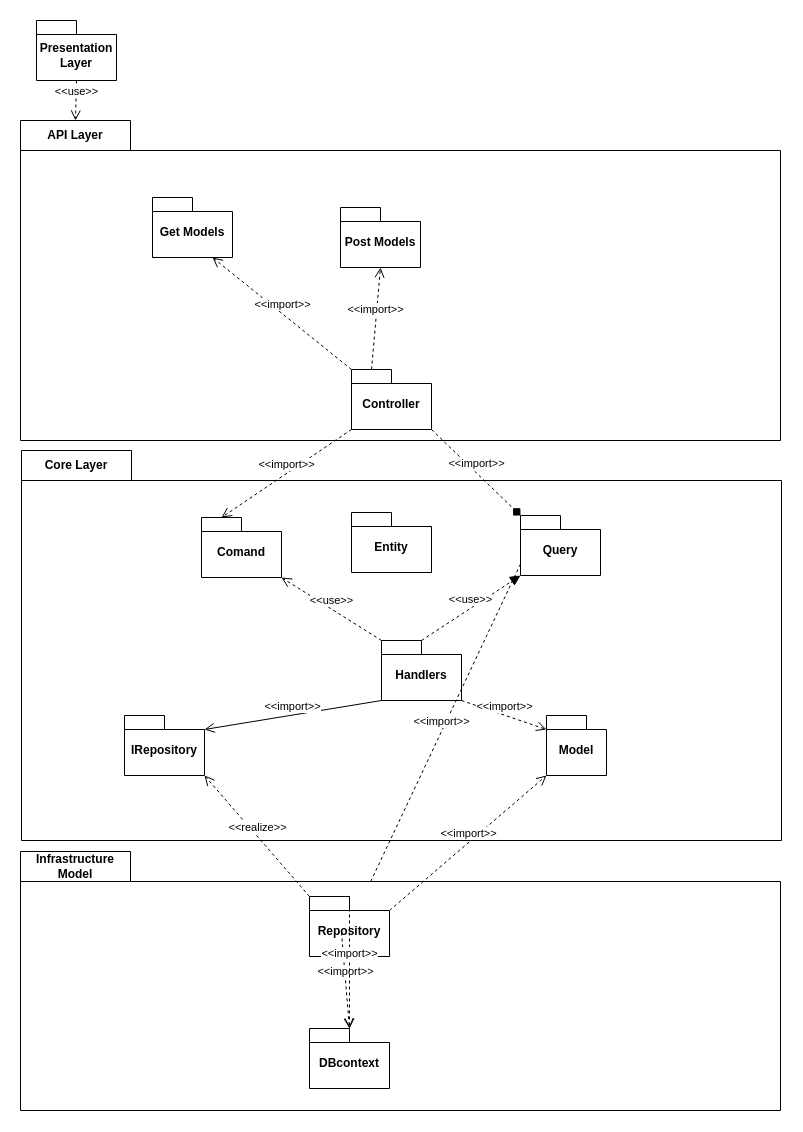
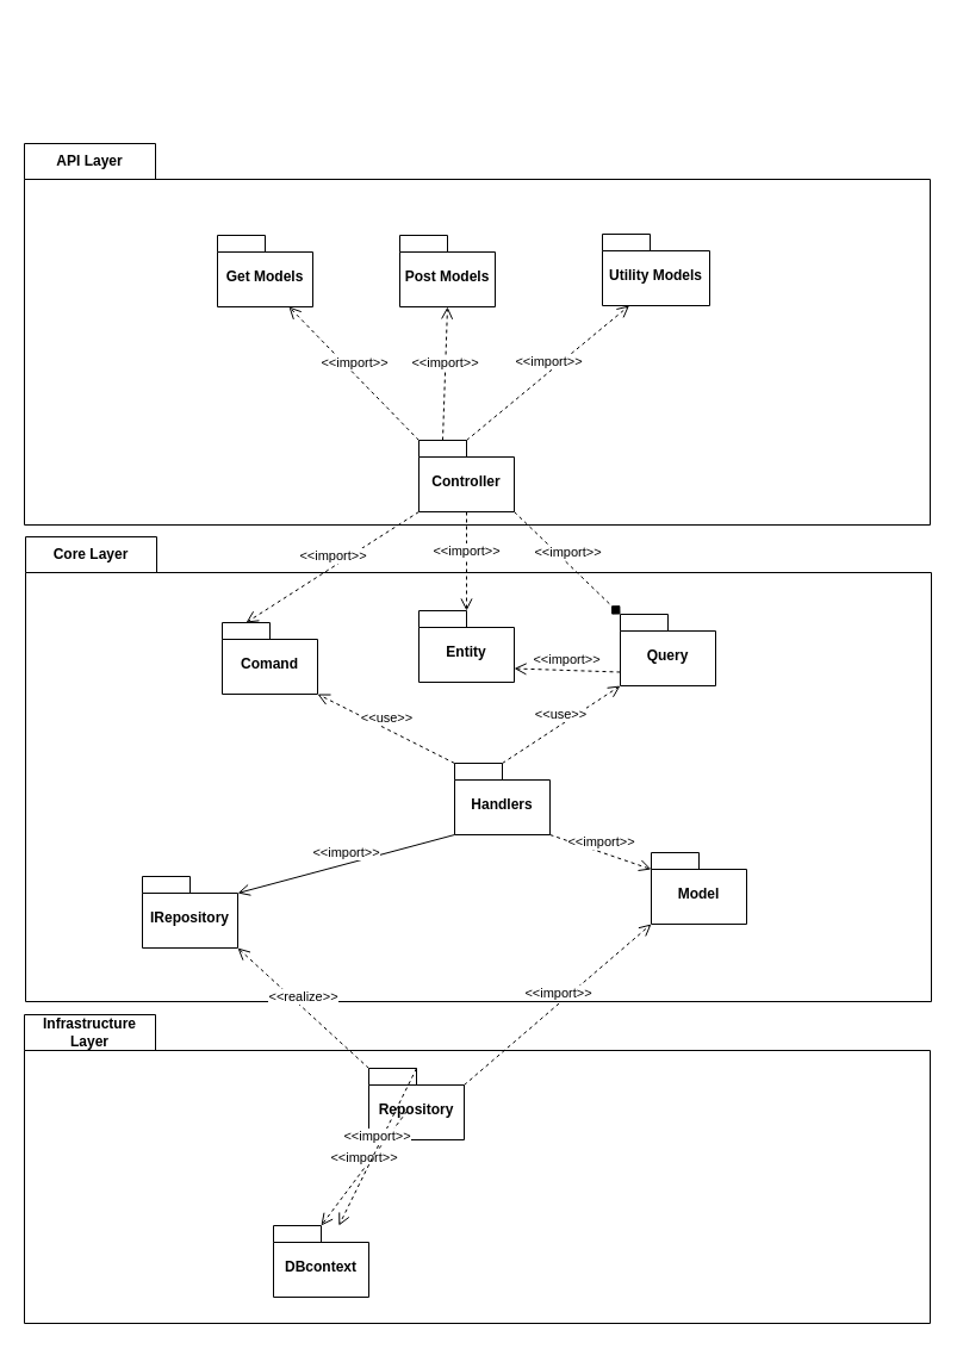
  <mxCell id="0" />
  <mxCell id="1" parent="0" />
  <mxCell id="2" value="Core Layer" style="shape=folder;fontStyle=1;tabWidth=110;tabHeight=30;tabPosition=left;html=1;boundedLbl=1;labelInHeader=1;container=1;collapsible=0;whiteSpace=wrap;" vertex="1" parent="1"><mxGeometry x="21" y="450" width="760" height="390" as="geometry" /></mxCell>
  <mxCell id="3" value="" style="html=1;strokeColor=none;resizeWidth=1;resizeHeight=1;fillColor=none;part=1;connectable=0;allowArrows=0;deletable=0;whiteSpace=wrap;" vertex="1" parent="2"><mxGeometry width="760" height="273" relative="1" as="geometry"><mxPoint y="30" as="offset" /></mxGeometry></mxCell>
  <mxCell id="4" value="Handlers" style="shape=folder;fontStyle=1;spacingTop=10;tabWidth=40;tabHeight=14;tabPosition=left;html=1;whiteSpace=wrap;" parent="2" vertex="1"><mxGeometry x="360" y="190" width="80" height="60" as="geometry" /></mxCell>
  <mxCell id="5" value="&amp;lt;&amp;lt;import&amp;gt;&amp;gt;" style="html=1;verticalAlign=bottom;endArrow=open;dashed=0;endSize=8;curved=0;rounded=0;exitX=0;exitY=0;exitDx=0;exitDy=60;exitPerimeter=0;entryX=0;entryY=0;entryDx=80;entryDy=14;entryPerimeter=0;" parent="1" source="4" target="10" edge="1"><mxGeometry relative="1" as="geometry"><mxPoint x="356" y="800" as="sourcePoint" /><mxPoint x="231" y="892" as="targetPoint" /></mxGeometry></mxCell>
  <mxCell id="6" value="&amp;lt;&amp;lt;import&amp;gt;&amp;gt;" style="html=1;verticalAlign=bottom;endArrow=open;dashed=1;endSize=8;curved=0;rounded=0;exitX=0;exitY=0;exitDx=80;exitDy=60;exitPerimeter=0;entryX=0;entryY=0;entryDx=0;entryDy=14;entryPerimeter=0;" parent="1" source="4" target="11" edge="1"><mxGeometry relative="1" as="geometry"><mxPoint x="368" y="740" as="sourcePoint" /><mxPoint x="296" y="764" as="targetPoint" /></mxGeometry></mxCell>
- <mxCell id="7" value="&amp;lt;&amp;lt;import&amp;gt;&amp;gt;" style="html=1;verticalAlign=bottom;endArrow=open;dashed=1;endSize=8;curved=0;rounded=0;exitX=0;exitY=0;exitDx=0;exitDy=48.5;exitPerimeter=0;" parent="1" source="14" target="29" edge="1"><mxGeometry relative="1" as="geometry"><mxPoint x="456" y="590" as="sourcePoint" /><mxPoint x="366" y="630" as="targetPoint" /></mxGeometry></mxCell>
- <mxCell id="8" value="Comand" style="shape=folder;fontStyle=1;spacingTop=10;tabWidth=40;tabHeight=14;tabPosition=left;html=1;whiteSpace=wrap;" parent="1" vertex="1"><mxGeometry x="201" y="517" width="80" height="60" as="geometry" /></mxCell>
+ <mxCell id="7" value="&amp;lt;&amp;lt;import&amp;gt;&amp;gt;" style="html=1;verticalAlign=bottom;endArrow=open;dashed=1;endSize=8;curved=0;rounded=0;entryX=0;entryY=0;entryDx=80;entryDy=48.5;entryPerimeter=0;exitX=0;exitY=0;exitDx=0;exitDy=48.5;exitPerimeter=0;" parent="1" source="14" target="9" edge="1"><mxGeometry relative="1" as="geometry"><mxPoint x="456" y="590" as="sourcePoint" /><mxPoint x="366" y="630" as="targetPoint" /></mxGeometry></mxCell>
+ <mxCell id="8" value="Comand" style="shape=folder;fontStyle=1;spacingTop=10;tabWidth=40;tabHeight=14;tabPosition=left;html=1;whiteSpace=wrap;" parent="1" vertex="1"><mxGeometry x="186" y="522" width="80" height="60" as="geometry" /></mxCell>
  <mxCell id="9" value="Entity" style="shape=folder;fontStyle=1;spacingTop=10;tabWidth=40;tabHeight=14;tabPosition=left;html=1;whiteSpace=wrap;" parent="1" vertex="1"><mxGeometry x="351" y="512" width="80" height="60" as="geometry" /></mxCell>
- <mxCell id="10" value="IRepository" style="shape=folder;fontStyle=1;spacingTop=10;tabWidth=40;tabHeight=14;tabPosition=left;html=1;whiteSpace=wrap;" parent="1" vertex="1"><mxGeometry x="124" y="715" width="80" height="60" as="geometry" /></mxCell>
- <mxCell id="11" value="Model" style="shape=folder;fontStyle=1;spacingTop=10;tabWidth=40;tabHeight=14;tabPosition=left;html=1;whiteSpace=wrap;" parent="1" vertex="1"><mxGeometry x="546" y="715" width="60" height="60" as="geometry" /></mxCell>
- <mxCell id="12" value="&amp;lt;&amp;lt;use&amp;gt;&amp;gt;" style="html=1;verticalAlign=bottom;endArrow=block;dashed=1;endSize=8;curved=0;rounded=0;exitX=0;exitY=0;exitDx=40;exitDy=0;exitPerimeter=0;entryX=0;entryY=0;entryDx=0;entryDy=60;entryPerimeter=0;" parent="1" source="4" target="14" edge="1"><mxGeometry x="-0.003" relative="1" as="geometry"><mxPoint x="316" y="630" as="sourcePoint" /><mxPoint x="191" y="722" as="targetPoint" /><mxPoint as="offset" /></mxGeometry></mxCell>
+ <mxCell id="10" value="IRepository" style="shape=folder;fontStyle=1;spacingTop=10;tabWidth=40;tabHeight=14;tabPosition=left;html=1;whiteSpace=wrap;" parent="1" vertex="1"><mxGeometry x="119" y="735" width="80" height="60" as="geometry" /></mxCell>
+ <mxCell id="11" value="Model" style="shape=folder;fontStyle=1;spacingTop=10;tabWidth=40;tabHeight=14;tabPosition=left;html=1;whiteSpace=wrap;" parent="1" vertex="1"><mxGeometry x="546" y="715" width="80" height="60" as="geometry" /></mxCell>
+ <mxCell id="12" value="&amp;lt;&amp;lt;use&amp;gt;&amp;gt;" style="html=1;verticalAlign=bottom;endArrow=open;dashed=1;endSize=8;curved=0;rounded=0;exitX=0;exitY=0;exitDx=40;exitDy=0;exitPerimeter=0;entryX=0;entryY=0;entryDx=0;entryDy=60;entryPerimeter=0;" parent="1" source="4" target="14" edge="1"><mxGeometry x="-0.003" relative="1" as="geometry"><mxPoint x="316" y="630" as="sourcePoint" /><mxPoint x="191" y="722" as="targetPoint" /><mxPoint as="offset" /></mxGeometry></mxCell>
  <mxCell id="13" value="&amp;lt;&amp;lt;use&amp;gt;&amp;gt;" style="html=1;verticalAlign=bottom;endArrow=open;dashed=1;endSize=8;curved=0;rounded=0;exitX=0;exitY=0;exitDx=0;exitDy=0;exitPerimeter=0;entryX=0;entryY=0;entryDx=80;entryDy=60;entryPerimeter=0;" parent="1" source="4" target="8" edge="1"><mxGeometry x="-0.003" relative="1" as="geometry"><mxPoint x="306" y="630" as="sourcePoint" /><mxPoint x="411" y="543" as="targetPoint" /><mxPoint as="offset" /></mxGeometry></mxCell>
  <mxCell id="14" value="Query" style="shape=folder;fontStyle=1;spacingTop=10;tabWidth=40;tabHeight=14;tabPosition=left;html=1;whiteSpace=wrap;" parent="1" vertex="1"><mxGeometry x="520" y="515" width="80" height="60" as="geometry" /></mxCell>
  <mxCell id="15" value="API Layer" style="shape=folder;fontStyle=1;tabWidth=110;tabHeight=30;tabPosition=left;html=1;boundedLbl=1;labelInHeader=1;container=1;collapsible=0;whiteSpace=wrap;" vertex="1" parent="1"><mxGeometry x="20" y="120" width="760" height="320" as="geometry" /></mxCell>
  <mxCell id="16" value="" style="html=1;strokeColor=none;resizeWidth=1;resizeHeight=1;fillColor=none;part=1;connectable=0;allowArrows=0;deletable=0;whiteSpace=wrap;" vertex="1" parent="15"><mxGeometry width="760" height="224" relative="1" as="geometry"><mxPoint y="30" as="offset" /></mxGeometry></mxCell>
  <mxCell id="17" value="Controller" style="shape=folder;fontStyle=1;spacingTop=10;tabWidth=40;tabHeight=14;tabPosition=left;html=1;whiteSpace=wrap;" parent="1" vertex="1"><mxGeometry x="351" y="369" width="80" height="60" as="geometry" /></mxCell>
- <mxCell id="18" value="Get Models" style="shape=folder;fontStyle=1;spacingTop=10;tabWidth=40;tabHeight=14;tabPosition=left;html=1;whiteSpace=wrap;" parent="1" vertex="1"><mxGeometry x="152" y="197" width="80" height="60" as="geometry" /></mxCell>
- <mxCell id="19" value="Post Models" style="shape=folder;fontStyle=1;spacingTop=10;tabWidth=40;tabHeight=14;tabPosition=left;html=1;whiteSpace=wrap;" parent="1" vertex="1"><mxGeometry x="340" y="207" width="80" height="60" as="geometry" /></mxCell>
+ <mxCell id="18" value="Get Models" style="shape=folder;fontStyle=1;spacingTop=10;tabWidth=40;tabHeight=14;tabPosition=left;html=1;whiteSpace=wrap;" parent="1" vertex="1"><mxGeometry x="182" y="197" width="80" height="60" as="geometry" /></mxCell>
+ <mxCell id="19" value="Post Models" style="shape=folder;fontStyle=1;spacingTop=10;tabWidth=40;tabHeight=14;tabPosition=left;html=1;whiteSpace=wrap;" parent="1" vertex="1"><mxGeometry x="335" y="197" width="80" height="60" as="geometry" /></mxCell>
+ <mxCell id="20" value="Utility Models" style="shape=folder;fontStyle=1;spacingTop=10;tabWidth=40;tabHeight=14;tabPosition=left;html=1;whiteSpace=wrap;" parent="1" vertex="1"><mxGeometry x="505" y="196" width="90" height="60" as="geometry" /></mxCell>
  <mxCell id="21" value="&amp;lt;&amp;lt;import&amp;gt;&amp;gt;" style="html=1;verticalAlign=bottom;endArrow=open;dashed=1;endSize=8;curved=0;rounded=0;exitX=0;exitY=0;exitDx=0;exitDy=0;exitPerimeter=0;entryX=0.75;entryY=1;entryDx=0;entryDy=0;entryPerimeter=0;" parent="1" source="17" target="18" edge="1"><mxGeometry relative="1" as="geometry"><mxPoint x="94" y="755" as="sourcePoint" /><mxPoint x="14" y="755" as="targetPoint" /></mxGeometry></mxCell>
  <mxCell id="22" value="&amp;lt;&amp;lt;import&amp;gt;&amp;gt;" style="html=1;verticalAlign=bottom;endArrow=open;dashed=1;endSize=8;curved=0;rounded=0;entryX=0.5;entryY=1;entryDx=0;entryDy=0;entryPerimeter=0;exitX=0;exitY=0;exitDx=20;exitDy=0;exitPerimeter=0;" parent="1" source="17" target="19" edge="1"><mxGeometry relative="1" as="geometry"><mxPoint x="365" y="671" as="sourcePoint" /><mxPoint x="246" y="476" as="targetPoint" /></mxGeometry></mxCell>
+ <mxCell id="23" value="&amp;lt;&amp;lt;import&amp;gt;&amp;gt;" style="html=1;verticalAlign=bottom;endArrow=open;dashed=1;endSize=8;curved=0;rounded=0;entryX=0.25;entryY=1;entryDx=0;entryDy=0;entryPerimeter=0;exitX=0;exitY=0;exitDx=40;exitDy=0;exitPerimeter=0;" parent="1" source="17" target="20" edge="1"><mxGeometry relative="1" as="geometry"><mxPoint x="369" y="615" as="sourcePoint" /><mxPoint x="391" y="517" as="targetPoint" /></mxGeometry></mxCell>
+ <mxCell id="24" value="&amp;lt;&amp;lt;import&amp;gt;&amp;gt;" style="html=1;verticalAlign=bottom;endArrow=open;dashed=1;endSize=8;curved=0;rounded=0;exitX=0.5;exitY=1;exitDx=0;exitDy=0;exitPerimeter=0;entryX=0;entryY=0;entryDx=40;entryDy=0;entryPerimeter=0;" parent="1" source="17" target="9" edge="1"><mxGeometry relative="1" as="geometry"><mxPoint x="299" y="561" as="sourcePoint" /><mxPoint x="170" y="645" as="targetPoint" /></mxGeometry></mxCell>
  <mxCell id="25" value="&amp;lt;&amp;lt;import&amp;gt;&amp;gt;" style="html=1;verticalAlign=bottom;endArrow=open;dashed=1;endSize=8;curved=0;rounded=0;exitX=0;exitY=0;exitDx=0;exitDy=60;exitPerimeter=0;entryX=0;entryY=0;entryDx=20;entryDy=0;entryPerimeter=0;" parent="1" source="17" target="8" edge="1"><mxGeometry relative="1" as="geometry"><mxPoint x="349" y="615" as="sourcePoint" /><mxPoint x="215" y="491" as="targetPoint" /></mxGeometry></mxCell>
  <mxCell id="26" value="&amp;lt;&amp;lt;import&amp;gt;&amp;gt;" style="html=1;verticalAlign=bottom;endArrow=diamond;dashed=1;endSize=8;curved=0;rounded=0;exitX=0;exitY=0;exitDx=80;exitDy=60;exitPerimeter=0;entryX=0;entryY=0;entryDx=0;entryDy=0;entryPerimeter=0;" parent="1" source="17" target="14" edge="1"><mxGeometry relative="1" as="geometry"><mxPoint x="445" y="551" as="sourcePoint" /><mxPoint x="394" y="430" as="targetPoint" /></mxGeometry></mxCell>
- <mxCell id="27" value="Infrastructure Model" style="shape=folder;fontStyle=1;tabWidth=110;tabHeight=30;tabPosition=left;html=1;boundedLbl=1;labelInHeader=1;container=1;collapsible=0;whiteSpace=wrap;" vertex="1" parent="1"><mxGeometry x="20" y="851" width="760" height="259" as="geometry" /></mxCell>
+ <mxCell id="27" value="Infrastructure Layer" style="shape=folder;fontStyle=1;tabWidth=110;tabHeight=30;tabPosition=left;html=1;boundedLbl=1;labelInHeader=1;container=1;collapsible=0;whiteSpace=wrap;" vertex="1" parent="1"><mxGeometry x="20" y="851" width="760" height="259" as="geometry" /></mxCell>
  <mxCell id="28" value="" style="html=1;strokeColor=none;resizeWidth=1;resizeHeight=1;fillColor=none;part=1;connectable=0;allowArrows=0;deletable=0;whiteSpace=wrap;" vertex="1" parent="27"><mxGeometry width="760" height="181.3" relative="1" as="geometry"><mxPoint y="30" as="offset" /></mxGeometry></mxCell>
  <mxCell id="29" value="Repository" style="shape=folder;fontStyle=1;spacingTop=10;tabWidth=40;tabHeight=14;tabPosition=left;html=1;whiteSpace=wrap;" parent="1" vertex="1"><mxGeometry x="309" y="896" width="80" height="60" as="geometry" /></mxCell>
  <mxCell id="30" value="&lt;div style=&quot;text-align: left;&quot;&gt;&amp;lt;&amp;lt;import&amp;gt;&amp;gt;&lt;/div&gt;" style="html=1;verticalAlign=bottom;endArrow=open;dashed=1;endSize=8;curved=0;rounded=0;exitX=0;exitY=0;exitDx=80;exitDy=14;exitPerimeter=0;entryX=0;entryY=0;entryDx=0;entryDy=60;entryPerimeter=0;" parent="1" source="29" target="11" edge="1"><mxGeometry relative="1" as="geometry"><mxPoint x="351" y="870" as="sourcePoint" /><mxPoint x="361" y="582" as="targetPoint" /></mxGeometry></mxCell>
- <mxCell id="31" value="DBcontext" style="shape=folder;fontStyle=1;spacingTop=10;tabWidth=40;tabHeight=14;tabPosition=left;html=1;whiteSpace=wrap;" parent="1" vertex="1"><mxGeometry x="309" y="1028" width="80" height="60" as="geometry" /></mxCell>
+ <mxCell id="31" value="DBcontext" style="shape=folder;fontStyle=1;spacingTop=10;tabWidth=40;tabHeight=14;tabPosition=left;html=1;whiteSpace=wrap;" parent="1" vertex="1"><mxGeometry x="229" y="1028" width="80" height="60" as="geometry" /></mxCell>
  <mxCell id="32" value="&lt;div style=&quot;text-align: left;&quot;&gt;&amp;lt;&amp;lt;import&amp;gt;&amp;gt;&lt;/div&gt;" style="html=1;verticalAlign=bottom;endArrow=open;dashed=1;endSize=8;curved=0;rounded=0;exitX=0.5;exitY=1;exitDx=0;exitDy=0;exitPerimeter=0;entryX=0;entryY=0;entryDx=40;entryDy=0;entryPerimeter=0;" parent="1" target="31" edge="1"><mxGeometry relative="1" as="geometry"><mxPoint x="341" y="932" as="sourcePoint" /><mxPoint x="436" y="663" as="targetPoint" /></mxGeometry></mxCell>
  <mxCell id="33" value="&lt;div style=&quot;text-align: left;&quot;&gt;&amp;lt;&amp;lt;import&amp;gt;&amp;gt;&lt;/div&gt;" style="html=1;verticalAlign=bottom;endArrow=open;dashed=1;endSize=8;curved=0;rounded=0;exitX=0;exitY=0;exitDx=40;exitDy=0;exitPerimeter=0;" parent="1" source="29" target="31" edge="1"><mxGeometry relative="1" as="geometry"><mxPoint x="350" y="848" as="sourcePoint" /><mxPoint x="268" y="763" as="targetPoint" /></mxGeometry></mxCell>
  <mxCell id="34" value="&lt;div style=&quot;text-align: left;&quot;&gt;&amp;lt;&amp;lt;realize&amp;gt;&amp;gt;&lt;/div&gt;" style="html=1;verticalAlign=bottom;endArrow=open;dashed=1;endSize=8;curved=0;rounded=0;exitX=0;exitY=0;exitDx=0;exitDy=0;exitPerimeter=0;entryX=0;entryY=0;entryDx=80;entryDy=60;entryPerimeter=0;" parent="1" source="29" target="10" edge="1"><mxGeometry relative="1" as="geometry"><mxPoint x="236" y="810" as="sourcePoint" /><mxPoint x="82" y="809" as="targetPoint" /></mxGeometry></mxCell>
- <mxCell id="35" value="Presentation&lt;div&gt;Layer&lt;/div&gt;" style="shape=folder;fontStyle=1;spacingTop=10;tabWidth=40;tabHeight=14;tabPosition=left;html=1;whiteSpace=wrap;" vertex="1" parent="1"><mxGeometry x="36" y="20" width="80" height="60" as="geometry" /></mxCell>
- <mxCell id="36" value="&amp;lt;&amp;lt;use&amp;gt;&amp;gt;" style="html=1;verticalAlign=bottom;endArrow=open;dashed=1;endSize=8;curved=0;rounded=0;exitX=0.5;exitY=1;exitDx=0;exitDy=0;exitPerimeter=0;entryX=0;entryY=0;entryDx=55;entryDy=0;entryPerimeter=0;" edge="1" parent="1" source="35" target="15"><mxGeometry x="-0.003" relative="1" as="geometry"><mxPoint x="356" y="50" as="sourcePoint" /><mxPoint x="241" y="-8" as="targetPoint" /><mxPoint as="offset" /></mxGeometry></mxCell>
